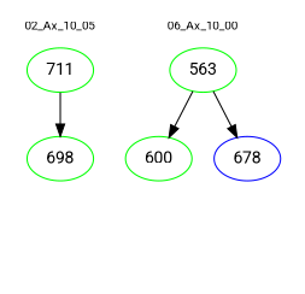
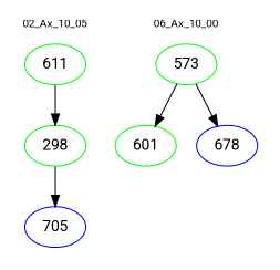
  digraph {
    fontname=Roboto
    node [color=green fontname=Roboto]
    edge [color=black fontname=Roboto]
-   n1 [label=711]
-   n2 [label=698]
-   n4 [label=600]
-   n5 [label=563]
+   n1 [label=611]
+   n2 [label=298]
+   n3 [color=blue label=705]
+   n4 [label=601]
+   n5 [label=573]
    n6 [color=blue label=678]
    subgraph cluster_1 {
      color=white
      fontsize=10
      label="02_Ax_10_05"
      n1
      n2
+     n3
    }
    subgraph cluster_2 {
      color=white
      fontsize=10
      label="06_Ax_10_00"
      n4
      n5
      n6
    }
    n1 -> n2
+   n2 -> n3
    n5 -> n4
    n5 -> n6
  }
